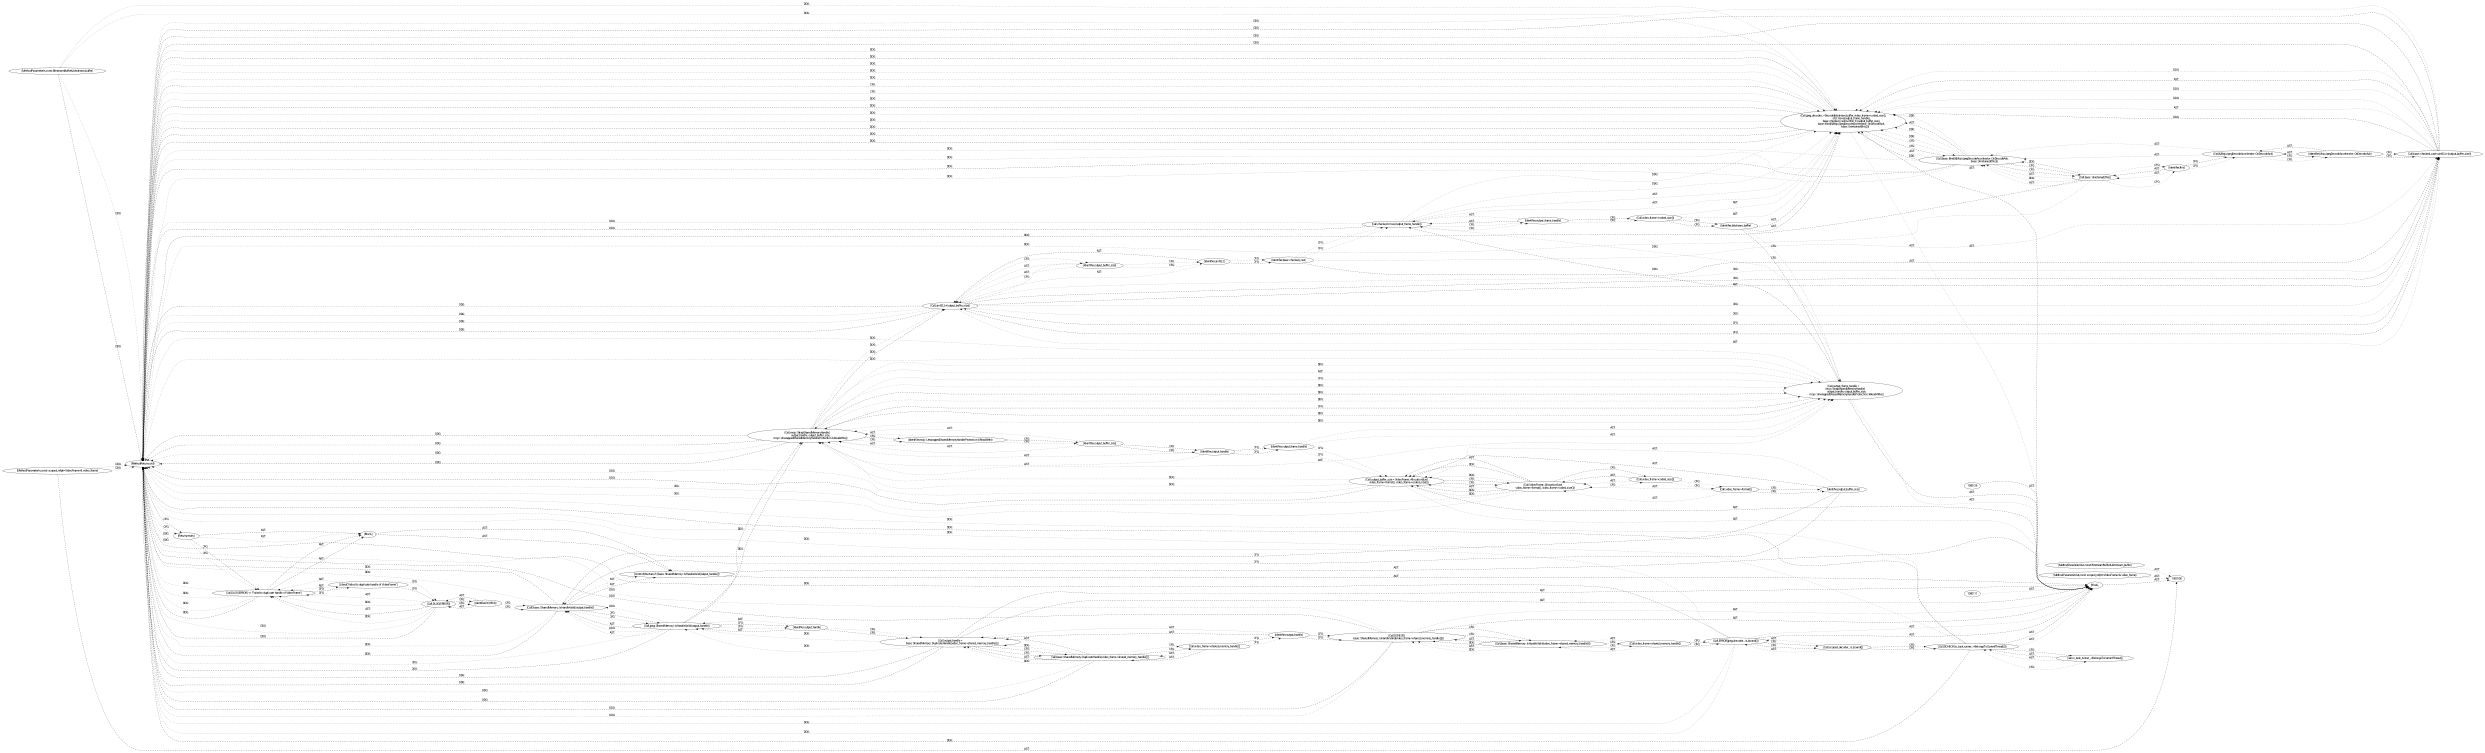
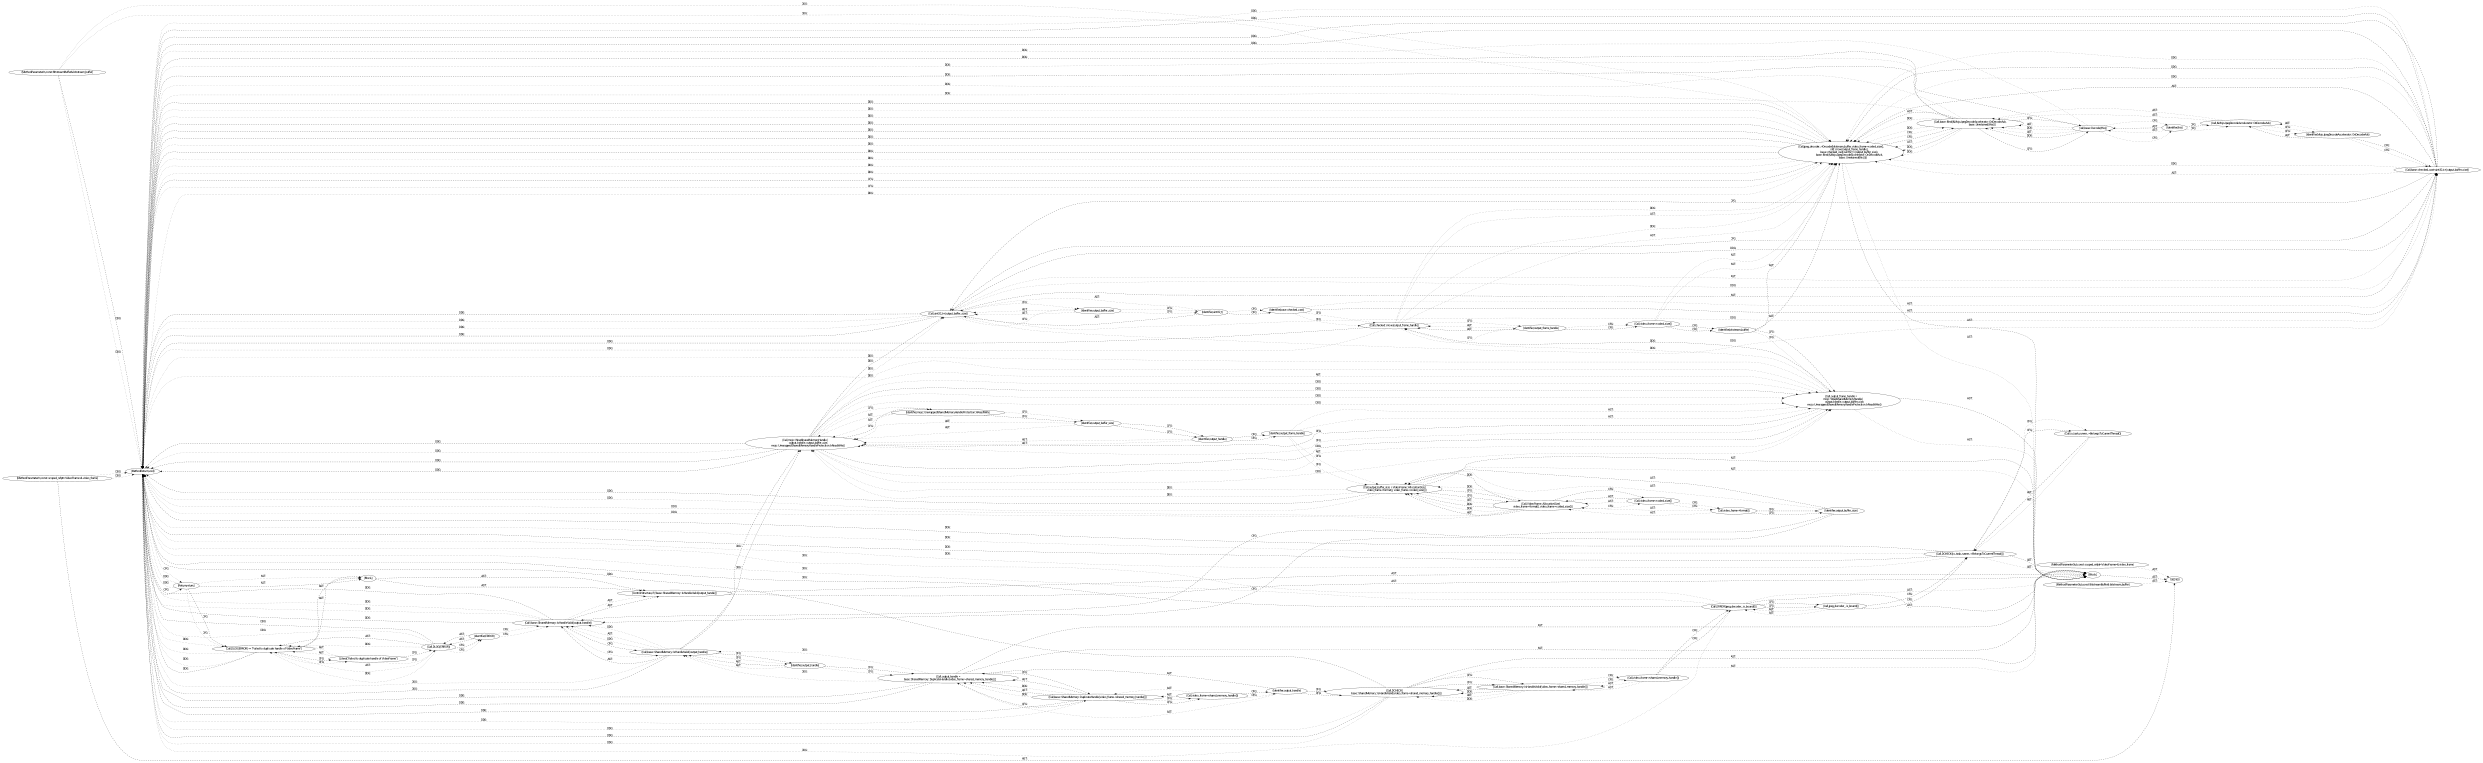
  digraph {
    fontname=Roboto
    rankdir=LR
    node [fontname=Roboto]
    edge [fontname=Roboto style=dotted]
    n1 [label="(MethodReturn,void)"]
    n2 [label="(Return,return;)"]
    n3 [label="(Call,jpeg_decoder_->Decode(bitstream_buffer, video_frame->coded_size(),\n                        std::move(output_frame_handle),\n                        base::checked_cast<uint32_t>(output_buffer_size),\n                        base::Bind(&MojoJpegDecodeAccelerator::OnDecodeAck,\n                                   base::Unretained(this))))"]
    n4 [label="(Block,)"]
    n5 [label="(Call,DLOG(ERROR) << \"Failed to duplicate handle of VideoFrame\")"]
    n6 [label="(Block,)"]
    n7 [label="(Call,base::Bind(&MojoJpegDecodeAccelerator::OnDecodeAck,\n                                   base::Unretained(this)))"]
    n8 [label="(Call,output_handle =\n      base::SharedMemory::DuplicateHandle(video_frame->shared_memory_handle()))"]
    n9 [label="(Call,base::SharedMemory::DuplicateHandle(video_frame->shared_memory_handle()))"]
-   n10 [label="(Call,jpeg::SharedMemory::IsHandleValid(output_handle))"]
+   n10 [label="(Call,base::SharedMemory::IsHandleValid(output_handle))"]
    n11 [label="(Call,video_frame->shared_memory_handle())"]
    n12 [label="(Identifier,output_handle)"]
    n13 [label="(Call,!base::SharedMemory::IsHandleValid(output_handle))"]
    n14 [label="(Call,mojo::WrapSharedMemoryHandle(\n          output_handle, output_buffer_size,\n          mojo::UnwrappedSharedMemoryHandleProtection::kReadWrite))"]
    1000100
    n16 [label="(Identifier,output_handle)"]
    n17 [label="(Call,DCHECK(\n      base::SharedMemory::IsHandleValid(video_frame->shared_memory_handle())))"]
    n18 [label="(Call,base::SharedMemory::IsHandleValid(video_frame->shared_memory_handle()))"]
    n19 [label="(ControlStructure,if (!base::SharedMemory::IsHandleValid(output_handle)))"]
    n20 [label="(Call,output_frame_handle =\n      mojo::WrapSharedMemoryHandle(\n          output_handle, output_buffer_size,\n          mojo::UnwrappedSharedMemoryHandleProtection::kReadWrite))"]
    n21 [label="(Identifier,mojo::UnwrappedSharedMemoryHandleProtection::kReadWrite)"]
    n22 [label="(Call,uint32_t>(output_buffer_size))"]
    n23 [label="(Literal,\"Failed to duplicate handle of VideoFrame\")"]
    n24 [label="(Call,DLOG(ERROR))"]
-   n25 [label="(Identifier,DCHECK)"]
+   n25 [label="(Identifier,ERROR)"]
    n26 [label="(Call,output_buffer_size = VideoFrame::AllocationSize(\n       video_frame->format(), video_frame->coded_size()))"]
    n27 [label="(Call,VideoFrame::AllocationSize(\n       video_frame->format(), video_frame->coded_size()))"]
    n28 [label="(Call,video_frame->coded_size())"]
    n29 [label="(Identifier,output_buffer_size)"]
    n30 [label="(Call,video_frame->format())"]
    n31 [label="(Call,checked::move(output_frame_handle))"]
    n32 [label="(Identifier,output_frame_handle)"]
    n33 [label="(Identifier,output_frame_handle)"]
    n34 [label="(MethodParameterIn,const BitstreamBuffer& bitstream_buffer)"]
    n35 [label="(MethodParameterOut,const BitstreamBuffer& bitstream_buffer)"]
    n36 [label="(Identifier,output_buffer_size)"]
    n37 [label="(Call,base::checked_cast<uint32_t>(output_buffer_size))"]
    n38 [label="(Identifier,output_buffer_size)"]
    n39 [label="(Identifier,output_handle)"]
    n40 [label="(Identifier,bitstream_buffer)"]
-   n41 [label="(Call,base::Unretained(this))"]
+   n41 [label="(Call,base::Decode(this))"]
    n42 [label="(Call,video_frame->coded_size())"]
    n43 [label="(Identifier,base::checked_cast)"]
    n44 [label="(Identifier,uint32_t)"]
    n45 [label="(Identifier,this)"]
    n46 [label="(Call,&MojoJpegDecodeAccelerator::OnDecodeAck)"]
    n47 [label="(Identifier,MojoJpegDecodeAccelerator::OnDecodeAck)"]
    n48 [label="(MethodParameterIn,const scoped_refptr<VideoFrame>& video_frame)"]
    n49 [label="(MethodParameterOut,const scoped_refptr<VideoFrame>& video_frame)"]
    n50 [label="(Call,DCHECK(io_task_runner_->BelongsToCurrentThread()))"]
    n51 [label="(Call,io_task_runner_->BelongsToCurrentThread())"]
    n52 [label="(Call,ERROR(jpeg_decoder_.is_bound()))"]
-   n53 [label="(Call,scoped_decoder_.is_bound())"]
+   n53 [label="(Call,jpeg_decoder_.is_bound())"]
    n54 [label="(Call,video_frame->shared_memory_handle())"]
-   1000111
-   1000126
    n1 -> n2 [label="CFG: " style=dashed]
    n1 -> n2 [label="CFG: "]
    n1 -> n3 [label="CFG: " style=dashed]
    n1 -> n3 [label="CFG: "]
    n2 -> n1 [label="DDG: "]
    n2 -> n1 [label="DDG: "]
    n2 -> n4 [label="AST: " style=dashed]
    n2 -> n4 [label="AST: "]
    n2 -> n5 [label="CFG: " style=dashed]
    n2 -> n5 [label="CFG: "]
    n3 -> n1 [label="DDG: "]
    n3 -> n1 [label="DDG: " style=dashed]
    n3 -> n1 [label="DDG: "]
    n3 -> n1 [label="DDG: "]
    n3 -> n1 [label="DDG: " style=dashed]
    n3 -> n1 [label="DDG: " style=dashed]
    n3 -> n1 [label="DDG: " style=dashed]
    n3 -> n1 [label="DDG: "]
    n3 -> n1 [label="DDG: " style=dashed]
    n3 -> n1 [label="DDG: "]
    n3 -> n1 [label="DDG: "]
    n3 -> n1 [label="DDG: "]
    n3 -> n6 [label="AST: " style=dashed]
    n3 -> n6 [label="AST: "]
    n3 -> n7 [label="CFG: "]
    n3 -> n7 [label="CFG: " style=dashed]
    n4 -> n19 [label="AST: " style=dashed]
    n4 -> n19 [label="AST: " style=dashed]
    n5 -> n1 [label="DDG: "]
    n5 -> n1 [label="DDG: "]
    n5 -> n1 [label="DDG: " style=dashed]
    n5 -> n1 [label="DDG: "]
    n5 -> n4 [label="AST: " style=dashed]
    n5 -> n4 [label="AST: " style=dashed]
    n5 -> n23 [label="CFG: " style=dashed]
    n5 -> n23 [label="CFG: "]
    n6 -> 1000100 [label="AST: " style=dashed]
    n7 -> n1 [label="DDG: "]
    n7 -> n1 [label="DDG: " style=dashed]
    n7 -> n1 [label="DDG: "]
    n7 -> n1 [label="DDG: "]
    n7 -> n3 [label="AST: "]
    n7 -> n3 [label="DDG: " style=dashed]
    n7 -> n3 [label="DDG: "]
    n7 -> n3 [label="AST: " style=dashed]
    n7 -> n3 [label="DDG: "]
    n7 -> n3 [label="DDG: "]
    n7 -> n41 [label="CFG: " style=dashed]
    n7 -> n41 [label="CFG: " style=dashed]
    n8 -> n1 [label="DDG: " style=dashed]
    n8 -> n1 [label="DDG: " style=dashed]
    n8 -> n6 [label="AST: " style=dashed]
    n8 -> n6 [label="AST: " style=dashed]
    n8 -> n9 [label="CFG: " style=dashed]
    n8 -> n9 [label="CFG: " style=dashed]
    n8 -> n10 [label="DDG: "]
    n8 -> n10 [label="DDG: "]
    n9 -> n1 [label="DDG: "]
    n9 -> n1 [label="DDG: " style=dashed]
    n9 -> n8 [label="AST: " style=dashed]
    n9 -> n8 [label="DDG: "]
    n9 -> n8 [label="AST: " style=dashed]
    n9 -> n8 [label="DDG: "]
    n9 -> n11 [label="CFG: "]
    n9 -> n11 [label="CFG: " style=dashed]
    n10 -> n1 [label="DDG: "]
    n10 -> n1 [label="DDG: " style=dashed]
    n10 -> n12 [label="CFG: " style=dashed]
    n10 -> n12 [label="CFG: "]
    n10 -> n13 [label="AST: " style=dashed]
    n10 -> n13 [label="DDG: "]
    n10 -> n13 [label="AST: "]
    n10 -> n13 [label="DDG: "]
    n10 -> n14 [label="DDG: " style=dashed]
    n10 -> n14 [label="DDG: " style=dashed]
    n11 -> n9 [label="AST: "]
    n11 -> n9 [label="AST: " style=dashed]
    n11 -> n16 [label="CFG: " style=dashed]
    n11 -> n16 [label="CFG: "]
    n12 -> n8 [label="CFG: " style=dashed]
    n12 -> n8 [label="CFG: "]
    n12 -> n10 [label="AST: " style=dashed]
    n12 -> n10 [label="AST: "]
    n13 -> n1 [label="DDG: "]
    n13 -> n1 [label="DDG: " style=dashed]
    n13 -> n1 [label="DDG: " style=dashed]
    n13 -> n1 [label="DDG: "]
    n13 -> n10 [label="CFG: "]
    n13 -> n10 [label="CFG: " style=dashed]
    n13 -> n19 [label="AST: " style=dashed]
    n13 -> n19 [label="AST: "]
    n14 -> n1 [label="DDG: "]
    n14 -> n1 [label="DDG: " style=dashed]
    n14 -> n1 [label="DDG: " style=dashed]
    n14 -> n1 [label="DDG: " style=dashed]
    n14 -> n20 [label="AST: "]
    n14 -> n20 [label="DDG: "]
    n14 -> n20 [label="DDG: " style=dashed]
    n14 -> n20 [label="DDG: "]
    n14 -> n20 [label="AST: "]
    n14 -> n20 [label="DDG: "]
    n14 -> n20 [label="DDG: " style=dashed]
    n14 -> n20 [label="DDG: "]
    n14 -> n21 [label="CFG: " style=dashed]
    n14 -> n21 [label="CFG: "]
    n14 -> n22 [label="DDG: " style=dashed]
    n14 -> n22 [label="DDG: "]
    n16 -> n8 [label="AST: " style=dashed]
    n16 -> n8 [label="AST: "]
    n16 -> n17 [label="CFG: " style=dashed]
    n16 -> n17 [label="CFG: " style=dashed]
    n17 -> n1 [label="DDG: " style=dashed]
    n17 -> n1 [label="DDG: " style=dashed]
    n17 -> n1 [label="DDG: "]
    n17 -> n1 [label="DDG: "]
    n17 -> n6 [label="AST: "]
    n17 -> n6 [label="AST: " style=dashed]
    n17 -> n18 [label="CFG: " style=dashed]
    n17 -> n18 [label="CFG: " style=dashed]
    n18 -> n17 [label="AST: " style=dashed]
    n18 -> n17 [label="DDG: " style=dashed]
    n18 -> n17 [label="AST: "]
    n18 -> n17 [label="DDG: "]
    n18 -> n54 [label="CFG: "]
    n18 -> n54 [label="CFG: "]
    n19 -> n6 [label="AST: " style=dashed]
    n19 -> n6 [label="AST: " style=dashed]
    n20 -> n1 [label="DDG: "]
    n20 -> n1 [label="DDG: "]
    n20 -> n6 [label="AST: " style=dashed]
    n20 -> n6 [label="AST: "]
    n20 -> n14 [label="CFG: " style=dashed]
    n20 -> n14 [label="CFG: "]
    n20 -> n31 [label="DDG: " style=dashed]
    n20 -> n31 [label="DDG: "]
    n21 -> n14 [label="AST: "]
    n21 -> n14 [label="AST: "]
    n21 -> n36 [label="CFG: "]
    n21 -> n36 [label="CFG: " style=dashed]
    n22 -> n1 [label="DDG: "]
    n22 -> n1 [label="DDG: "]
    n22 -> n1 [label="DDG: " style=dashed]
    n22 -> n1 [label="DDG: " style=dashed]
    n22 -> n37 [label="AST: "]
    n22 -> n37 [label="DDG: "]
    n22 -> n37 [label="DDG: " style=dashed]
    n22 -> n37 [label="AST: " style=dashed]
    n22 -> n37 [label="DDG: "]
    n22 -> n37 [label="DDG: "]
    n22 -> n38 [label="CFG: "]
    n22 -> n38 [label="CFG: "]
    n23 -> n5 [label="AST: "]
    n23 -> n5 [label="AST: "]
    n23 -> n24 [label="CFG: "]
    n23 -> n24 [label="CFG: " style=dashed]
    n24 -> n1 [label="DDG: "]
    n24 -> n1 [label="DDG: " style=dashed]
    n24 -> n5 [label="AST: " style=dashed]
    n24 -> n5 [label="DDG: "]
    n24 -> n5 [label="AST: "]
    n24 -> n5 [label="DDG: "]
    n24 -> n25 [label="CFG: " style=dashed]
    n24 -> n25 [label="CFG: "]
    n25 -> n13 [label="CFG: "]
    n25 -> n13 [label="CFG: "]
    n25 -> n24 [label="AST: " style=dashed]
    n25 -> n24 [label="AST: " style=dashed]
    n26 -> n1 [label="DDG: "]
    n26 -> n1 [label="DDG: " style=dashed]
    n26 -> n6 [label="AST: "]
    n26 -> n6 [label="AST: " style=dashed]
    n26 -> n14 [label="DDG: "]
    n26 -> n14 [label="DDG: "]
    n26 -> n27 [label="CFG: " style=dashed]
    n26 -> n27 [label="CFG: " style=dashed]
    n27 -> n1 [label="DDG: "]
    n27 -> n1 [label="DDG: "]
    n27 -> n26 [label="AST: "]
    n27 -> n26 [label="DDG: " style=dashed]
    n27 -> n26 [label="DDG: "]
    n27 -> n26 [label="AST: " style=dashed]
    n27 -> n26 [label="DDG: " style=dashed]
    n27 -> n26 [label="DDG: "]
    n27 -> n28 [label="CFG: "]
    n27 -> n28 [label="CFG: " style=dashed]
    n28 -> n27 [label="AST: " style=dashed]
    n28 -> n27 [label="AST: "]
    n28 -> n30 [label="CFG: "]
    n28 -> n30 [label="CFG: "]
    n29 -> n13 [label="CFG: " style=dashed]
    n29 -> n13 [label="CFG: " style=dashed]
    n29 -> n26 [label="AST: "]
    n29 -> n26 [label="AST: " style=dashed]
    n30 -> n27 [label="AST: "]
    n30 -> n27 [label="AST: "]
    n30 -> n29 [label="CFG: " style=dashed]
    n30 -> n29 [label="CFG: " style=dashed]
    n31 -> n1 [label="DDG: "]
    n31 -> n1 [label="DDG: " style=dashed]
    n31 -> n3 [label="AST: "]
    n31 -> n3 [label="DDG: "]
    n31 -> n3 [label="AST: "]
    n31 -> n3 [label="DDG: "]
    n31 -> n32 [label="CFG: "]
    n31 -> n32 [label="CFG: "]
    n32 -> n31 [label="AST: "]
    n32 -> n31 [label="AST: " style=dashed]
    n32 -> n42 [label="CFG: "]
    n32 -> n42 [label="CFG: " style=dashed]
    n33 -> n20 [label="AST: "]
    n33 -> n20 [label="AST: "]
    n33 -> n26 [label="CFG: "]
    n33 -> n26 [label="CFG: "]
    n34 -> n1 [label="DDG: "]
    n34 -> n1 [label="DDG: " style=dashed]
    n34 -> n3 [label="DDG: "]
    n34 -> n3 [label="DDG: "]
    n35 -> 1000100 [label="AST: "]
    n36 -> n14 [label="AST: "]
    n36 -> n14 [label="AST: "]
    n36 -> n39 [label="CFG: " style=dashed]
    n36 -> n39 [label="CFG: " style=dashed]
    n37 -> n1 [label="DDG: "]
    n37 -> n1 [label="DDG: " style=dashed]
    n37 -> n1 [label="DDG: " style=dashed]
    n37 -> n1 [label="DDG: " style=dashed]
    n37 -> n3 [label="AST: "]
    n37 -> n3 [label="DDG: " style=dashed]
    n37 -> n3 [label="DDG: "]
    n37 -> n3 [label="AST: " style=dashed]
    n37 -> n3 [label="DDG: "]
    n37 -> n3 [label="DDG: "]
    n37 -> n22 [label="CFG: " style=dashed]
    n37 -> n22 [label="CFG: " style=dashed]
    n38 -> n22 [label="AST: "]
    n38 -> n22 [label="AST: "]
    n38 -> n44 [label="CFG: "]
    n38 -> n44 [label="CFG: "]
    n39 -> n14 [label="AST: "]
    n39 -> n14 [label="AST: "]
    n39 -> n33 [label="CFG: " style=dashed]
    n39 -> n33 [label="CFG: " style=dashed]
    n40 -> n3 [label="AST: " style=dashed]
    n40 -> n3 [label="AST: " style=dashed]
    n40 -> n20 [label="CFG: "]
    n40 -> n20 [label="CFG: " style=dashed]
    n41 -> n1 [label="DDG: "]
    n41 -> n1 [label="DDG: " style=dashed]
    n41 -> n7 [label="AST: "]
    n41 -> n7 [label="DDG: "]
    n41 -> n7 [label="AST: "]
    n41 -> n7 [label="DDG: " style=dashed]
    n41 -> n45 [label="CFG: "]
    n41 -> n45 [label="CFG: "]
    n42 -> n3 [label="AST: "]
    n42 -> n3 [label="AST: "]
    n42 -> n40 [label="CFG: " style=dashed]
    n42 -> n40 [label="CFG: " style=dashed]
    n43 -> n31 [label="CFG: "]
    n43 -> n31 [label="CFG: "]
    n43 -> n37 [label="AST: "]
    n43 -> n37 [label="AST: " style=dashed]
    n44 -> n22 [label="AST: " style=dashed]
    n44 -> n22 [label="AST: "]
    n44 -> n43 [label="CFG: "]
    n44 -> n43 [label="CFG: " style=dashed]
    n45 -> n41 [label="AST: " style=dashed]
    n45 -> n41 [label="AST: "]
    n45 -> n46 [label="CFG: " style=dashed]
    n45 -> n46 [label="CFG: "]
    n46 -> n7 [label="AST: "]
    n46 -> n7 [label="AST: "]
    n46 -> n47 [label="CFG: "]
    n46 -> n47 [label="CFG: "]
    n47 -> n37 [label="CFG: "]
    n47 -> n37 [label="CFG: " style=dashed]
    n47 -> n46 [label="AST: " style=dashed]
    n47 -> n46 [label="AST: "]
    n48 -> n1 [label="DDG: "]
    n48 -> n1 [label="DDG: "]
    n48 -> 1000100 [label="AST: " style=dashed]
    n49 -> 1000100 [label="AST: "]
    n50 -> n1 [label="DDG: " style=dashed]
    n50 -> n1 [label="DDG: "]
    n50 -> n1 [label="DDG: "]
    n50 -> n1 [label="DDG: " style=dashed]
    n50 -> n6 [label="AST: "]
    n50 -> n6 [label="AST: " style=dashed]
    n50 -> n51 [label="CFG: "]
    n50 -> n51 [label="CFG: " style=dashed]
    n51 -> n50 [label="AST: " style=dashed]
    n51 -> n50 [label="AST: "]
    n52 -> n1 [label="DDG: " style=dashed]
    n52 -> n1 [label="DDG: "]
    n52 -> n1 [label="DDG: "]
    n52 -> n1 [label="DDG: "]
    n52 -> n6 [label="AST: " style=dashed]
    n52 -> n6 [label="AST: "]
    n52 -> n53 [label="CFG: " style=dashed]
    n52 -> n53 [label="CFG: " style=dashed]
    n53 -> n50 [label="CFG: " style=dashed]
    n53 -> n50 [label="CFG: " style=dashed]
    n53 -> n52 [label="AST: "]
    n53 -> n52 [label="AST: "]
    n54 -> n18 [label="AST: "]
    n54 -> n18 [label="AST: "]
    n54 -> n52 [label="CFG: " style=dashed]
    n54 -> n52 [label="CFG: " style=dashed]
-   1000111 -> n6 [label="AST: "]
-   1000126 -> n6 [label="AST: " style=dashed]
  }
